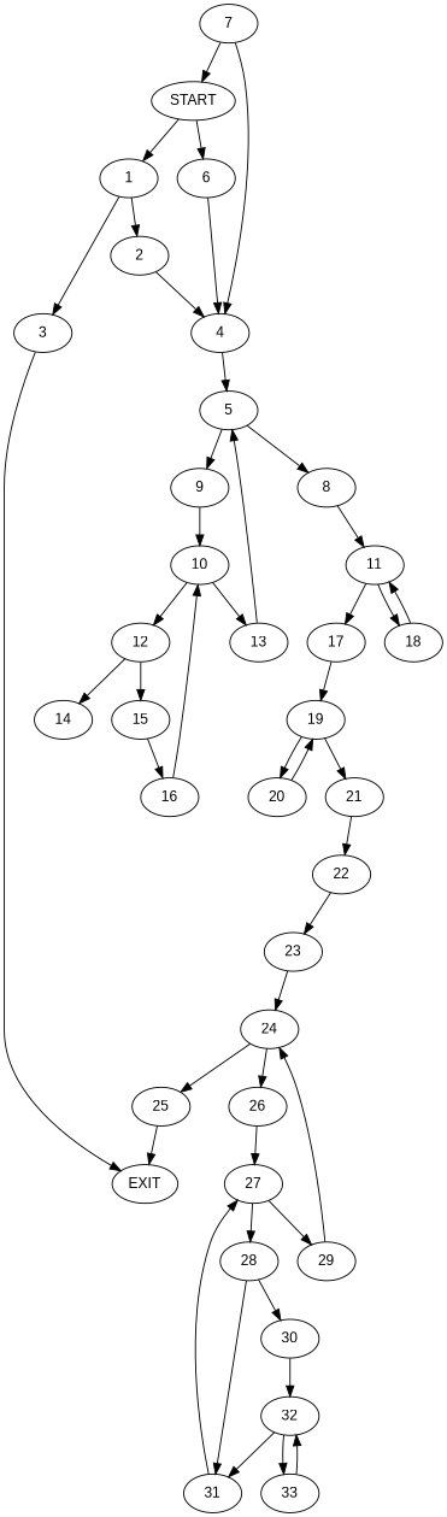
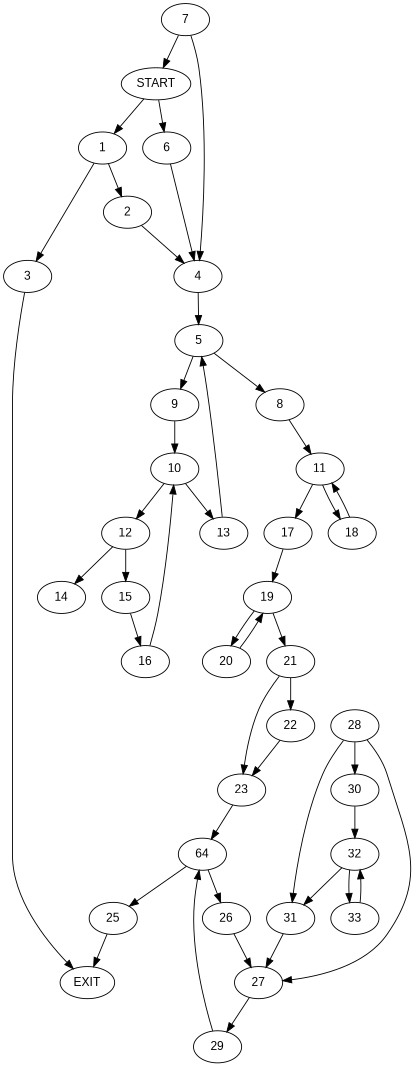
  digraph {
    fontname="Liberation Sans"
    node [fontname="Liberation Sans"]
    edge [fontname="Liberation Sans"]
    n1 [label=START]
    1
    6
    2
    3
    4
    7
    n8 [label=EXIT]
    5
    8
    9
    11
    10
    17
    18
    12
    13
    14
    15
    19
    16
    20
    21
    22
    23
-   24
+   24 [label=64]
    25
    26
    27
    28
    29
    30
    31
    32
    33
    n1 -> 1
    n1 -> 6
    1 -> 2
    1 -> 3
    6 -> 4
    2 -> 4
    3 -> n8
    4 -> 5
    7 -> n1
    7 -> 4
    5 -> 8
    5 -> 9
    8 -> 11
    9 -> 10
    11 -> 17
    11 -> 18
    10 -> 12
    10 -> 13
    17 -> 19
    18 -> 11
    12 -> 14
    12 -> 15
    13 -> 5
    15 -> 16
    19 -> 20
    19 -> 21
    16 -> 10
    20 -> 19
    21 -> 22
+   21 -> 23
    22 -> 23
    23 -> 24
    24 -> 25
    24 -> 26
    25 -> n8
    26 -> 27
-   27 -> 28
+   28 -> 27
    27 -> 29
    28 -> 30
    28 -> 31
    29 -> 24
    30 -> 32
    31 -> 27
    32 -> 31
    32 -> 33
    33 -> 32
  }
